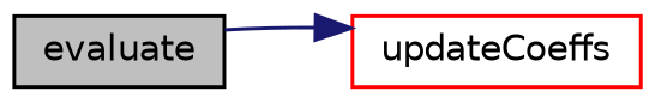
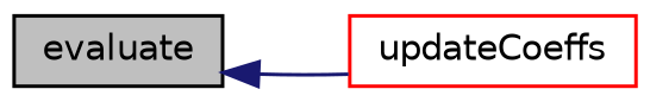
  digraph {
    rankdir=LR
    node [fontname=Helvetica fontsize=10 shape=record]
    n1 [color=black fillcolor=grey75 fontcolor=black height=0.2 label=evaluate style=filled width=0.4]
    n2 [color=red height=0.2 label=updateCoeffs width=0.4]
-   n2 -> n1 [color=midnightblue dir=back fontname=Helvetica fontsize=10 labelfontname=Helvetica labelfontsize=10 style=solid]
+   n1 -> n2 [color=midnightblue dir=back fontname=Helvetica fontsize=10 labelfontname=Helvetica labelfontsize=10 style=solid]
  }
